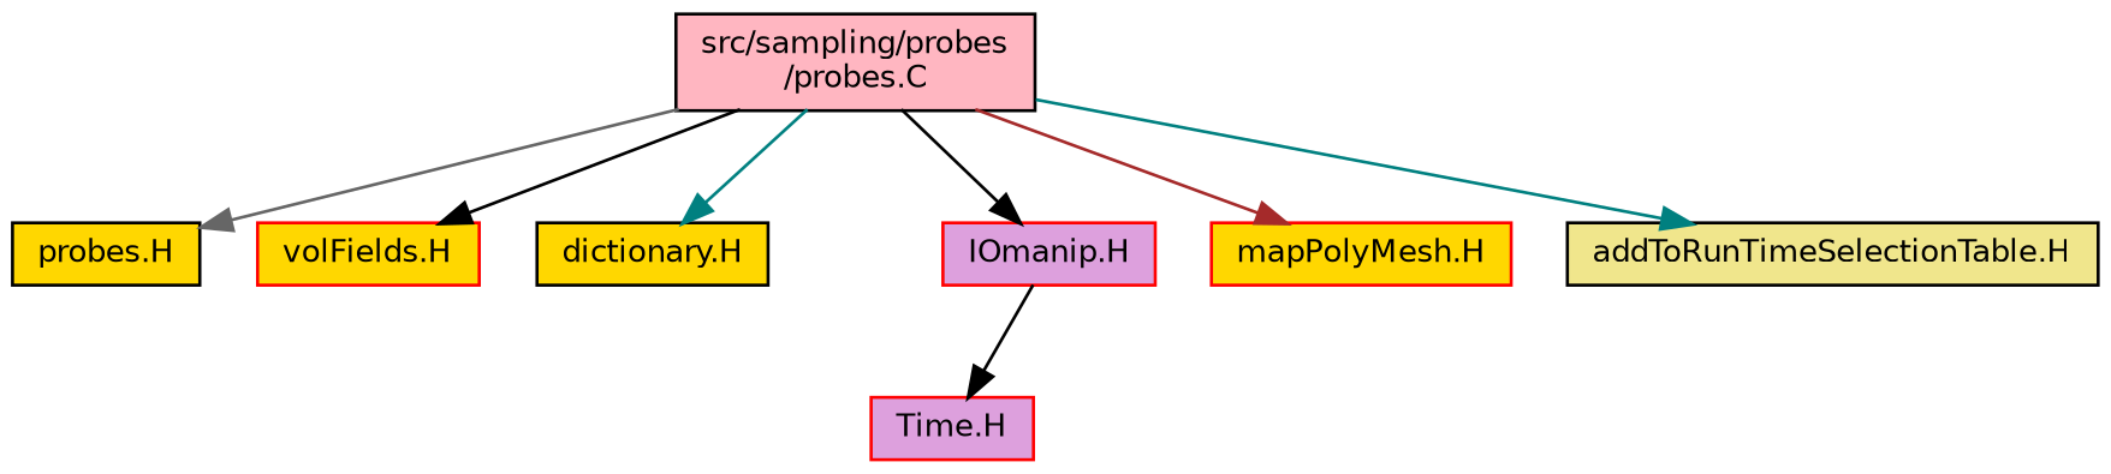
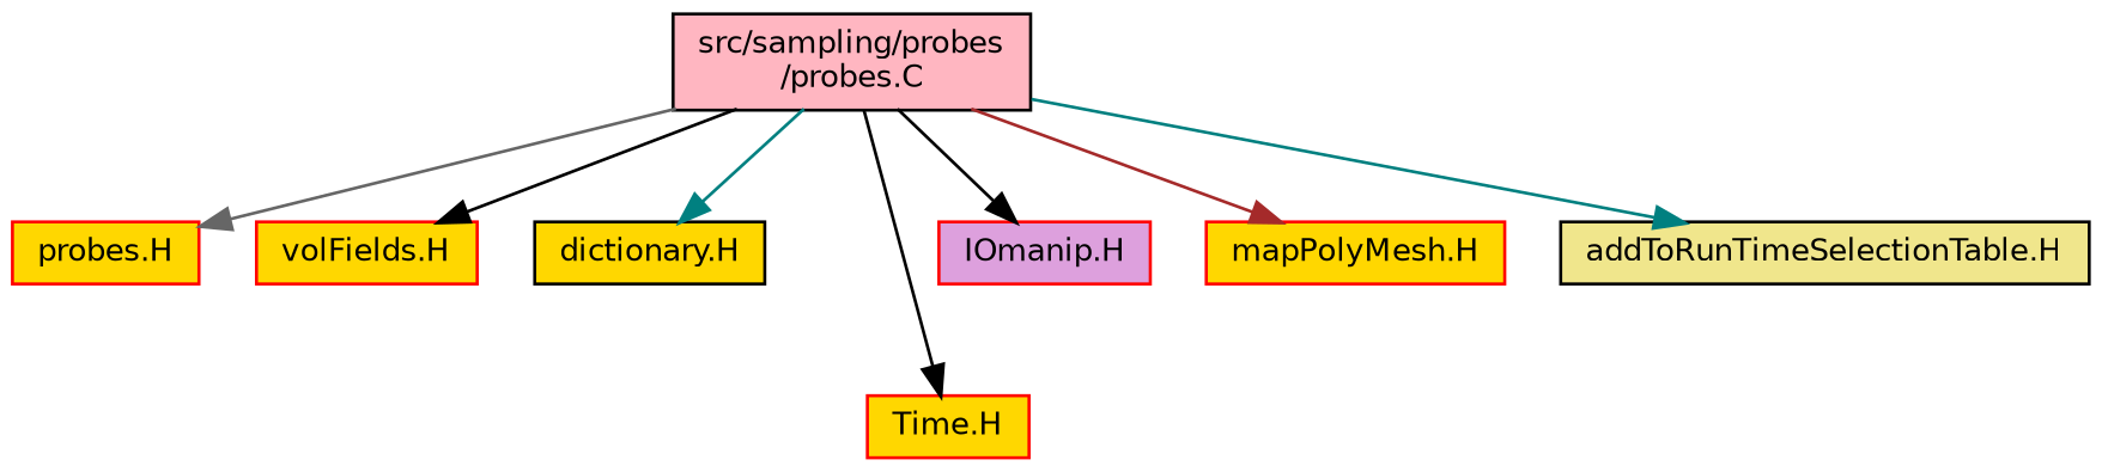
  digraph {
    node [color=red fillcolor=gold fontname=Helvetica fontsize=10 shape=record style=filled]
    edge [color=black fontname=Helvetica fontsize=10 labelfontname=Helvetica labelfontsize=10 style=solid]
    n1 [color=black fillcolor=lightpink fontcolor=black height=0.2 label="src/sampling/probes\l/probes.C" width=0.4]
-   n2 [color=black height=0.2 label="probes.H" width=0.4]
+   n2 [height=0.2 label="probes.H" width=0.4]
    n3 [height=0.2 label="volFields.H" width=0.4]
    n4 [color=black height=0.2 label="dictionary.H" width=0.4]
-   n5 [fillcolor=plum height=0.2 label="Time.H" width=0.4]
+   n5 [height=0.2 label="Time.H" width=0.4]
    n6 [fillcolor=plum height=0.2 label="IOmanip.H" width=0.4]
    n7 [height=0.2 label="mapPolyMesh.H" width=0.4]
    n8 [color=black fillcolor=khaki height=0.2 label="addToRunTimeSelectionTable.H" width=0.4]
    n1 -> n2 [color=gray40]
    n1 -> n3
    n1 -> n4 [color=teal]
-   n6 -> n5
+   n1 -> n5
    n1 -> n6
    n1 -> n7 [color=brown]
    n1 -> n8 [color=teal]
  }
